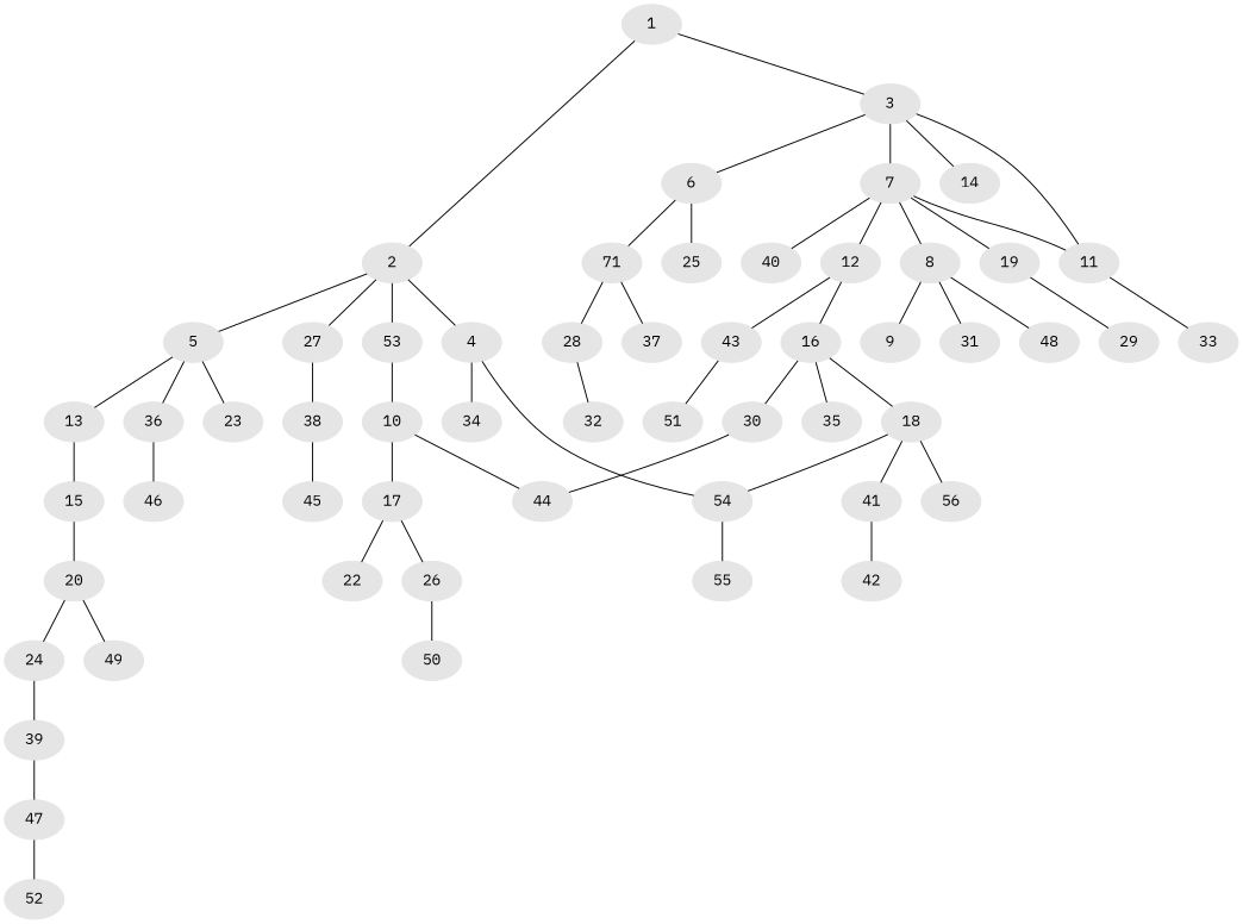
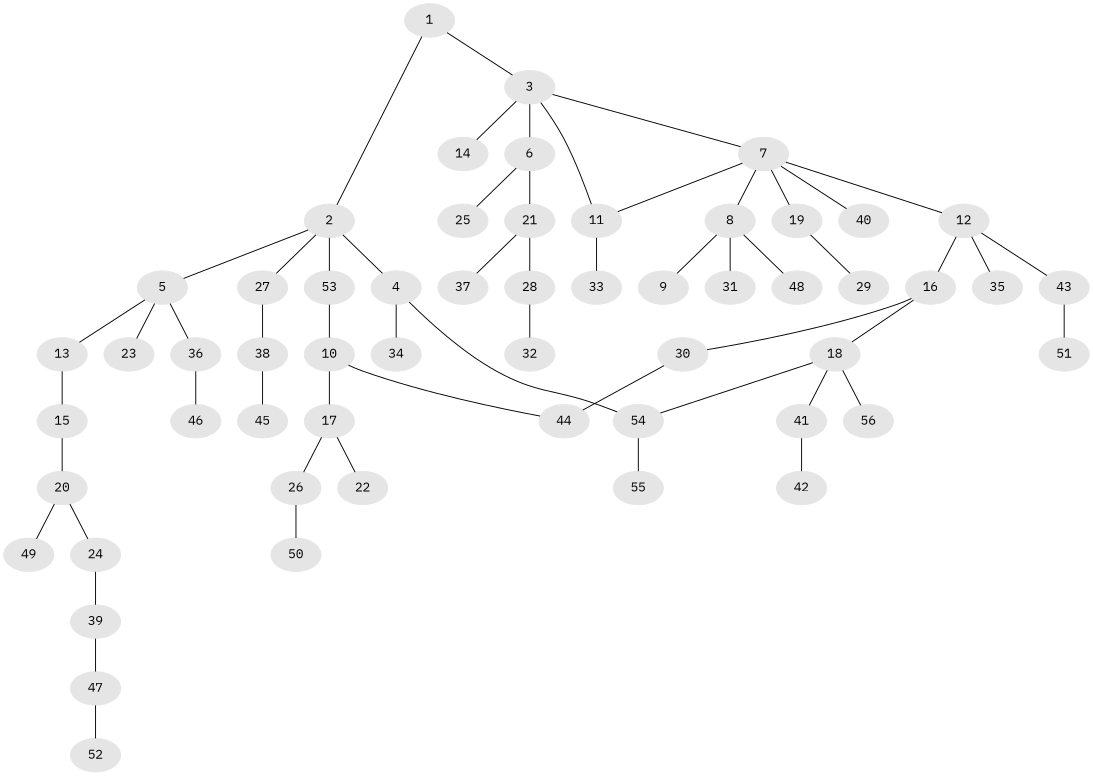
  graph {
    fontname="IBM Plex Mono"
    node [color=gray90 fontname="IBM Plex Mono" style=filled]
    edge [fontname="IBM Plex Mono"]
    1
    2
    3
    4
    5
    27
    53
    6
    7
    11
    14
    34
    54
    13
    23
    36
    10
    17
    44
    38
-   21 [label=71]
+   21
    25
    8
    12
    19
    40
    33
    55
    15
    46
    28
    37
    9
    31
    48
    16
    35
    43
    29
    22
    26
    18
    30
    51
    20
    24
    49
    41
    56
    50
    42
    39
    32
    47
    45
    52
    1 -- 2
    1 -- 3
    2 -- 4
    2 -- 5
    2 -- 27
    2 -- 53
    3 -- 6
    3 -- 7
    3 -- 11
    3 -- 14
    4 -- 34
    4 -- 54
    5 -- 13
    5 -- 23
    5 -- 36
    27 -- 38
    53 -- 10
    6 -- 21
    6 -- 25
    7 -- 11
    7 -- 8
    7 -- 12
    7 -- 19
    7 -- 40
    11 -- 33
    54 -- 55
    13 -- 15
    36 -- 46
    10 -- 17
    10 -- 44
    17 -- 22
    17 -- 26
    38 -- 45
    21 -- 28
    21 -- 37
    8 -- 9
    8 -- 31
    8 -- 48
    12 -- 16
-   16 -- 35
+   12 -- 35
    12 -- 43
    19 -- 29
    15 -- 20
    28 -- 32
    16 -- 18
    16 -- 30
    43 -- 51
    26 -- 50
    18 -- 54
    18 -- 41
    18 -- 56
    30 -- 44
    20 -- 24
    20 -- 49
    24 -- 39
    41 -- 42
    39 -- 47
    47 -- 52
  }
